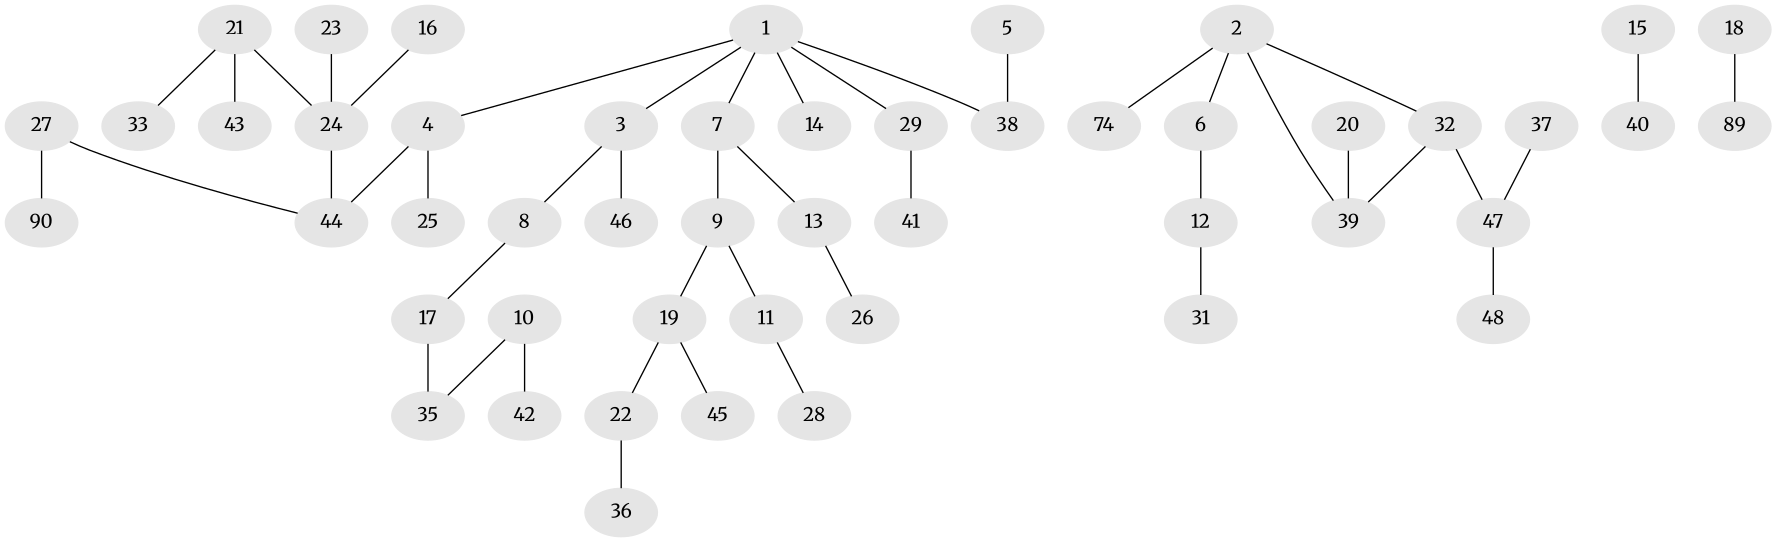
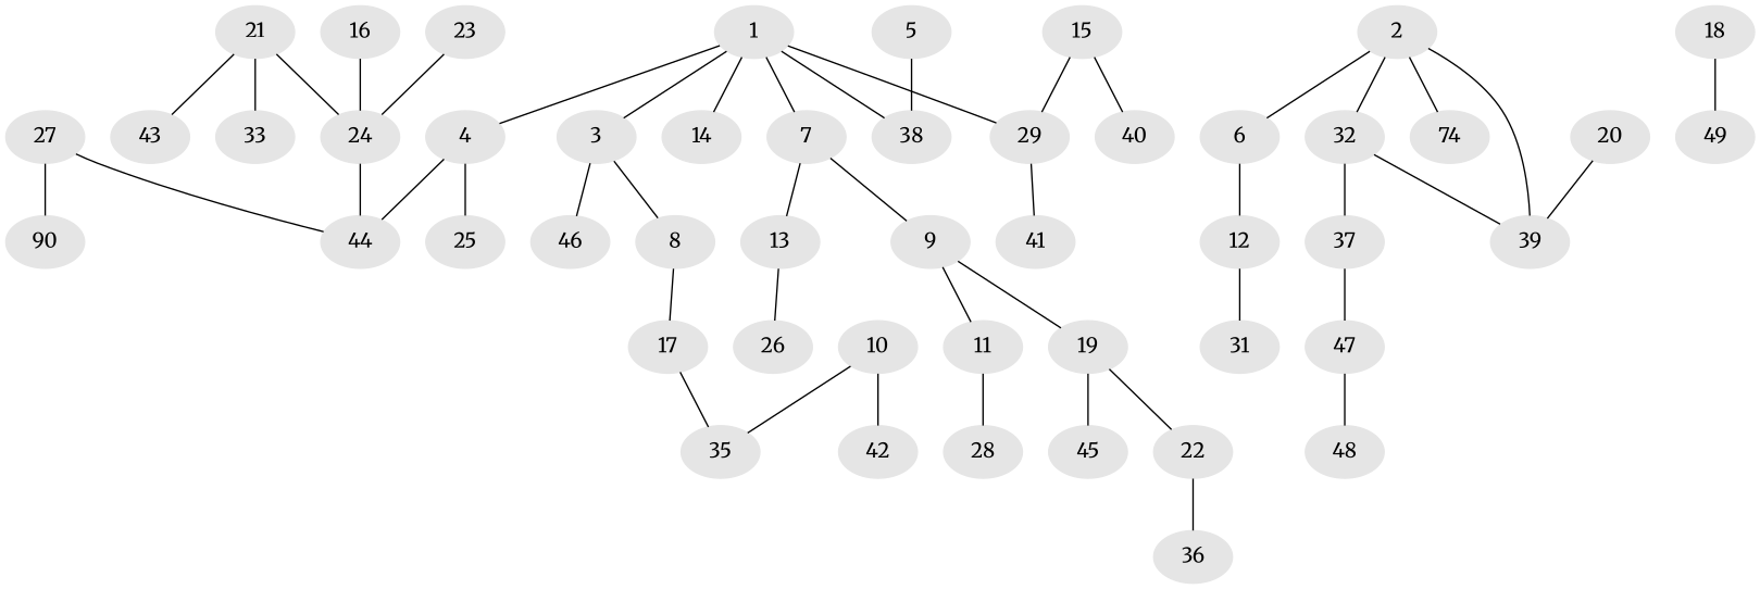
  graph {
    fontname=Merriweather
    node [color=gray90 fontname=Merriweather style=filled]
    edge [fontname=Merriweather weight=1.0]
    1
    3
    4
    7
    14
    29
    38
    8
    46
    25
    44
    9
    13
    41
    2
    6
    32
    n18 [label=74]
    39
    12
    37
    17
    5
    31
    11
    19
    26
    35
    28
    22
    45
    10
    42
    15
    40
    16
    24
    18
-   49 [label=89]
+   49
    36
    20
    21
    33
    43
    23
    27
    n47 [label=90]
    47
    48
    1 -- 3
    1 -- 4
    1 -- 7
    1 -- 14
    1 -- 29
    1 -- 38
    3 -- 8
    3 -- 46
    4 -- 25
    4 -- 44
    7 -- 9
    7 -- 13
    29 -- 41
    8 -- 17
    9 -- 11
    9 -- 19
    13 -- 26
    2 -- 6
    2 -- 32
    2 -- n18
    2 -- 39
    6 -- 12
    32 -- 39
-   32 -- 47
+   32 -- 37
    12 -- 31
    37 -- 47
    17 -- 35
    5 -- 38
    11 -- 28
    19 -- 22
    19 -- 45
    22 -- 36
    10 -- 35
    10 -- 42
+   15 -- 29
    15 -- 40
    16 -- 24
    24 -- 44
    18 -- 49
    20 -- 39
    21 -- 24
    21 -- 33
    21 -- 43
    23 -- 24
    27 -- 44
    27 -- n47
    47 -- 48
  }
